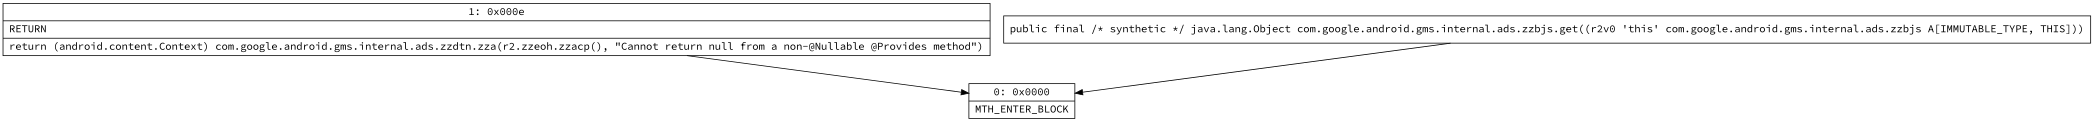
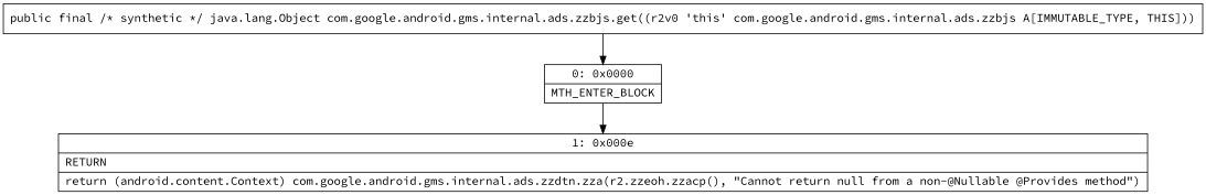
  digraph {
    fontname="Source Code Pro"
    node [shape=record fontname="Source Code Pro"]
    edge [fontname="Source Code Pro"]
    n1 [label="{0\:\ 0x0000|MTH_ENTER_BLOCK\l}"]
    n2 [label="{1\:\ 0x000e|RETURN\l|return (android.content.Context) com.google.android.gms.internal.ads.zzdtn.zza(r2.zzeoh.zzacp(), \"Cannot return null from a non\-@Nullable @Provides method\")\l}"]
    n3 [label="{public final \/* synthetic *\/ java.lang.Object com.google.android.gms.internal.ads.zzbjs.get((r2v0 'this' com.google.android.gms.internal.ads.zzbjs A[IMMUTABLE_TYPE, THIS])) }"]
-   n2 -> n1
+   n1 -> n2
    n3 -> n1
  }
